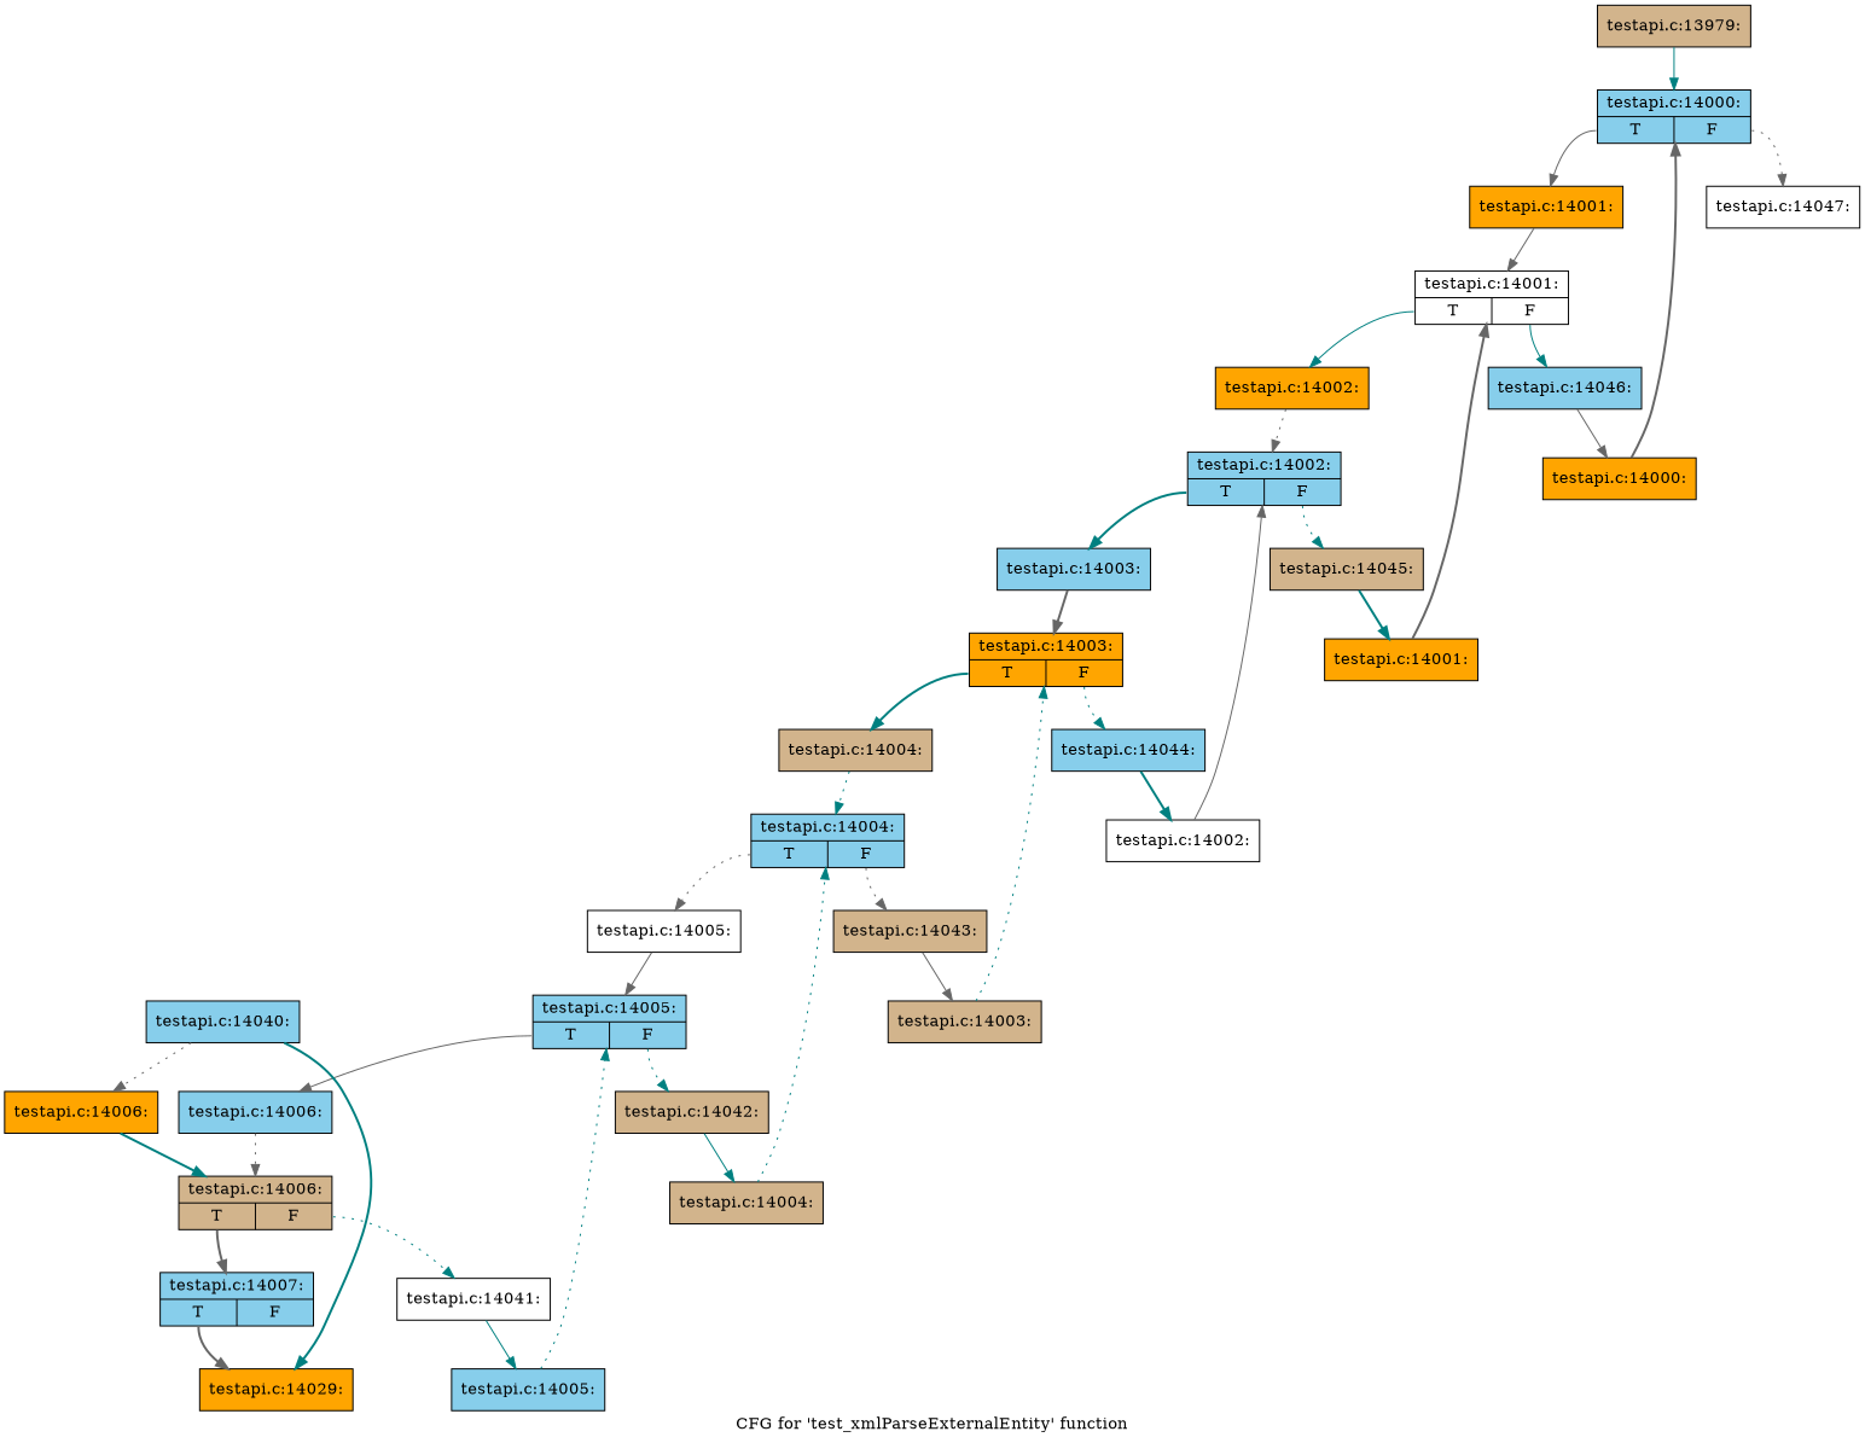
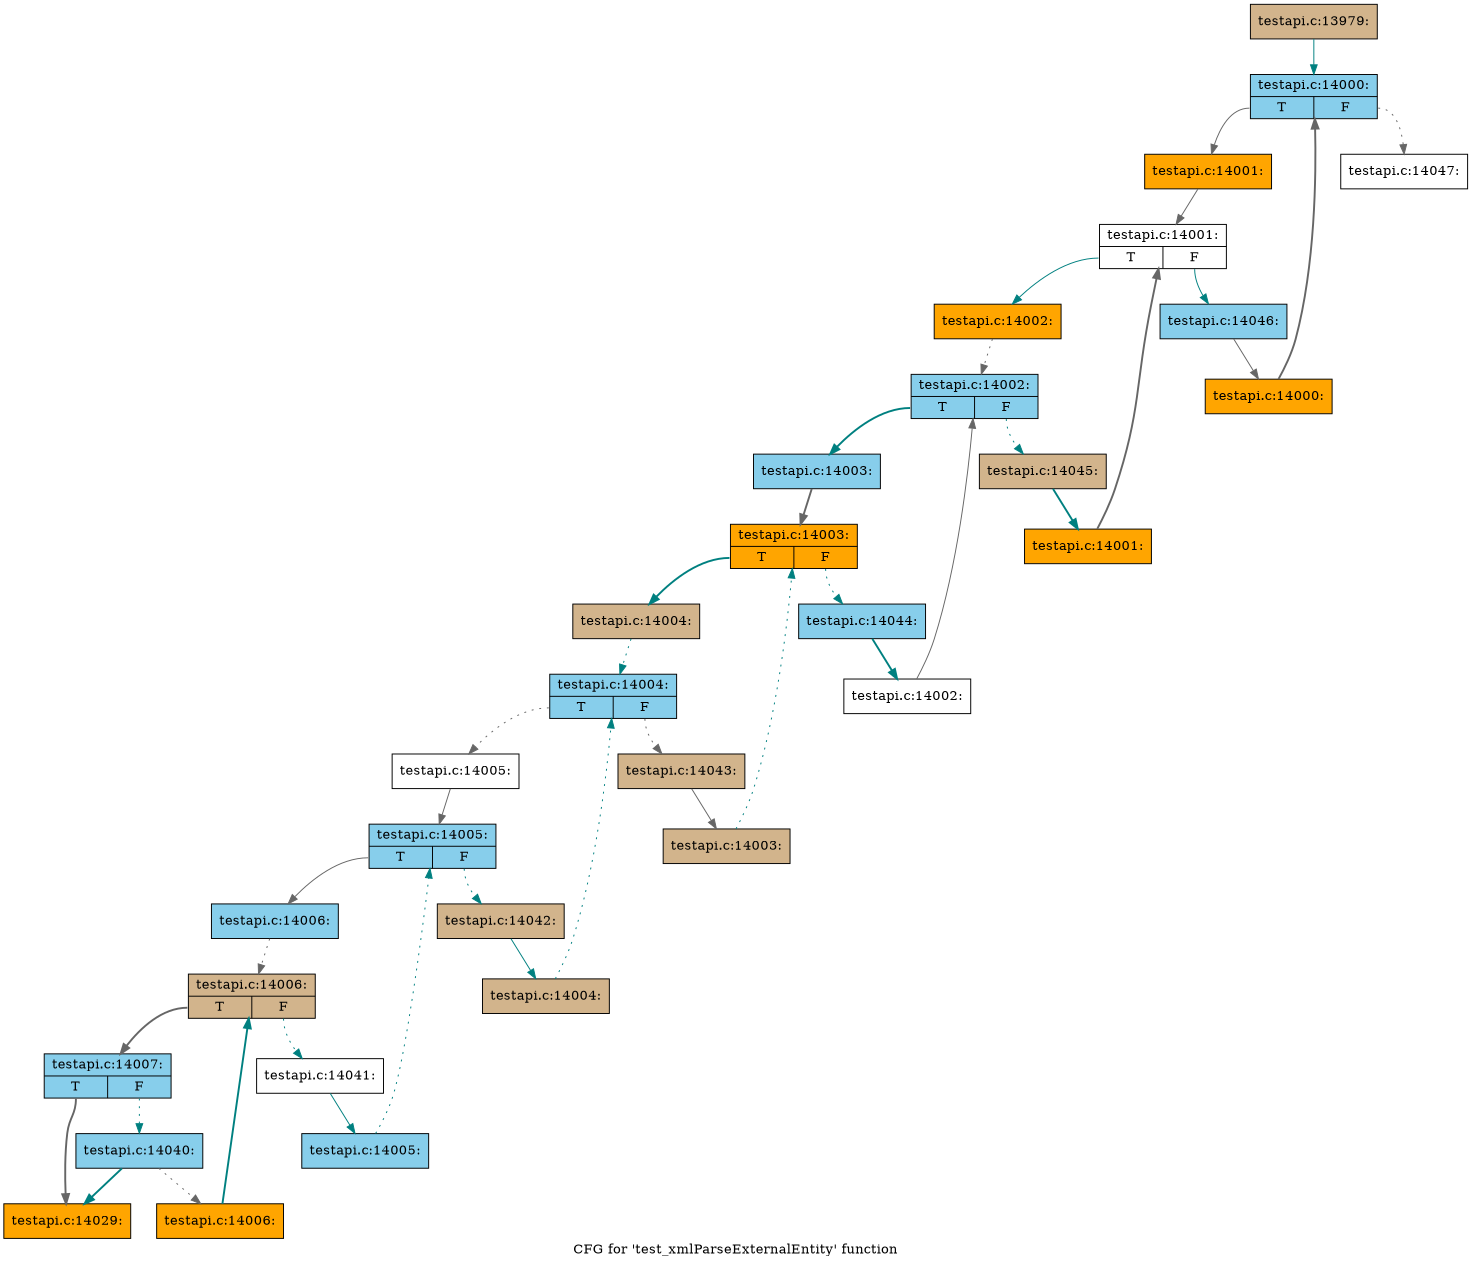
  digraph {
    label="CFG for 'test_xmlParseExternalEntity' function"
    node [fillcolor=skyblue shape=record style=filled]
    edge [color=teal style=dotted]
    n1 [fillcolor=tan label="{testapi.c:13979:}"]
    n2 [label="{testapi.c:14000:|{<s0>T|<s1>F}}"]
    n3 [fillcolor=orange label="{testapi.c:14001:}"]
    n4 [fillcolor=white label="{testapi.c:14047:}"]
    n5 [fillcolor=white label="{testapi.c:14001:|{<s0>T|<s1>F}}"]
    n6 [fillcolor=orange label="{testapi.c:14002:}"]
    n7 [label="{testapi.c:14046:}"]
    n8 [label="{testapi.c:14002:|{<s0>T|<s1>F}}"]
    n9 [fillcolor=orange label="{testapi.c:14000:}"]
    n10 [label="{testapi.c:14003:}"]
    n11 [fillcolor=tan label="{testapi.c:14045:}"]
    n12 [fillcolor=orange label="{testapi.c:14003:|{<s0>T|<s1>F}}"]
    n13 [fillcolor=orange label="{testapi.c:14001:}"]
    n14 [fillcolor=tan label="{testapi.c:14004:}"]
    n15 [label="{testapi.c:14044:}"]
    n16 [label="{testapi.c:14004:|{<s0>T|<s1>F}}"]
    n17 [fillcolor=white label="{testapi.c:14002:}"]
    n18 [fillcolor=white label="{testapi.c:14005:}"]
    n19 [fillcolor=tan label="{testapi.c:14043:}"]
    n20 [label="{testapi.c:14005:|{<s0>T|<s1>F}}"]
    n21 [fillcolor=tan label="{testapi.c:14003:}"]
    n22 [label="{testapi.c:14006:}"]
    n23 [fillcolor=tan label="{testapi.c:14042:}"]
    n24 [fillcolor=tan label="{testapi.c:14006:|{<s0>T|<s1>F}}"]
    n25 [fillcolor=tan label="{testapi.c:14004:}"]
    n26 [label="{testapi.c:14007:|{<s0>T|<s1>F}}"]
    n27 [fillcolor=white label="{testapi.c:14041:}"]
    n28 [fillcolor=orange label="{testapi.c:14029:}"]
    n29 [label="{testapi.c:14040:}"]
    n30 [label="{testapi.c:14005:}"]
    n31 [fillcolor=orange label="{testapi.c:14006:}"]
    n1 -> n2 [style=solid]
    n2 -> n3 [color=gray40 style=solid tailport=s0]
    n2 -> n4 [color=gray40 tailport=s1]
    n3 -> n5 [color=gray40 style=solid]
    n5 -> n6 [style=solid tailport=s0]
    n5 -> n7 [style=solid tailport=s1]
    n6 -> n8 [color=gray40]
    n7 -> n9 [color=gray40 style=solid]
    n8 -> n10 [style=bold tailport=s0]
    n8 -> n11 [tailport=s1]
    n9 -> n2 [color=gray40 style=bold]
    n10 -> n12 [color=gray40 style=bold]
    n11 -> n13 [style=bold]
    n12 -> n14 [style=bold tailport=s0]
    n12 -> n15 [tailport=s1]
    n13 -> n5 [color=gray40 style=bold]
    n14 -> n16
    n15 -> n17 [style=bold]
    n16 -> n18 [color=gray40 tailport=s0]
    n16 -> n19 [color=gray40 tailport=s1]
    n17 -> n8 [color=gray40 style=solid]
    n18 -> n20 [color=gray40 style=solid]
    n19 -> n21 [color=gray40 style=solid]
    n20 -> n22 [color=gray40 style=solid tailport=s0]
    n20 -> n23 [tailport=s1]
    n21 -> n12
    n22 -> n24 [color=gray40]
    n23 -> n25 [style=solid]
    n24 -> n26 [color=gray40 style=bold tailport=s0]
    n24 -> n27 [tailport=s1]
    n25 -> n16
    n26 -> n28 [color=gray40 style=bold tailport=s0]
+   n26 -> n29 [tailport=s1]
    n27 -> n30 [style=solid]
    n29 -> n28 [style=bold]
    n29 -> n31 [color=gray40]
    n30 -> n20
    n31 -> n24 [style=bold]
  }
